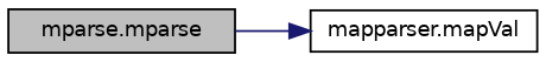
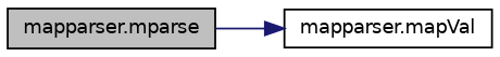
  digraph {
    rankdir=LR
    node [color=black fontname=Helvetica fontsize=10 shape=record style=filled]
-   n1 [fillcolor=grey75 fontcolor=black height=0.2 label="mparse.mparse" width=0.4]
+   n1 [fillcolor=grey75 fontcolor=black height=0.2 label="mapparser.mparse" width=0.4]
    n2 [fillcolor=white height=0.2 label="mapparser.mapVal" width=0.4]
    n1 -> n2 [color=midnightblue fontname=Helvetica fontsize=10 labelfontname=Helvetica labelfontsize=10 style=solid]
  }
